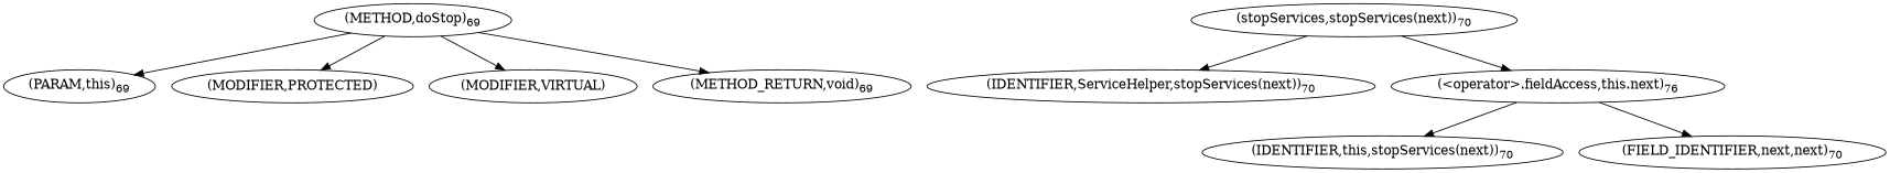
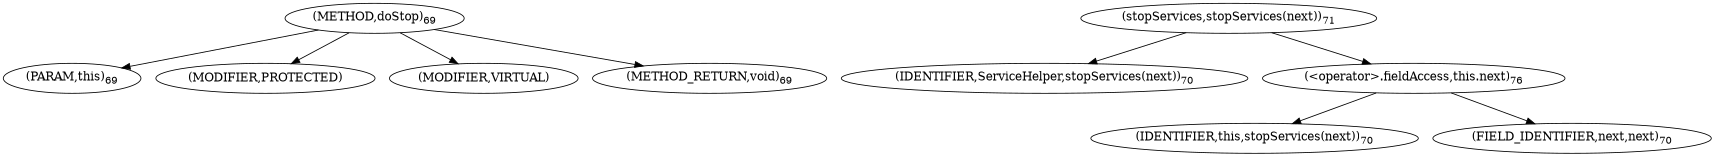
  digraph {
    n1 [label=<(METHOD,doStop)<SUB>69</SUB>>]
    n2 [label=<(PARAM,this)<SUB>69</SUB>>]
    n3 [label=<(MODIFIER,PROTECTED)>]
    n4 [label=<(MODIFIER,VIRTUAL)>]
    n5 [label=<(METHOD_RETURN,void)<SUB>69</SUB>>]
-   n6 [label=<(stopServices,stopServices(next))<SUB>70</SUB>>]
+   n6 [label=<(stopServices,stopServices(next))<SUB>71</SUB>>]
    n7 [label=<(IDENTIFIER,ServiceHelper,stopServices(next))<SUB>70</SUB>>]
    n8 [label=<(&lt;operator&gt;.fieldAccess,this.next)<SUB>76</SUB>>]
    n9 [label=<(IDENTIFIER,this,stopServices(next))<SUB>70</SUB>>]
    n10 [label=<(FIELD_IDENTIFIER,next,next)<SUB>70</SUB>>]
    n1 -> n2
    n1 -> n3
    n1 -> n4
    n1 -> n5
    n6 -> n7
    n6 -> n8
    n8 -> n9
    n8 -> n10
  }
